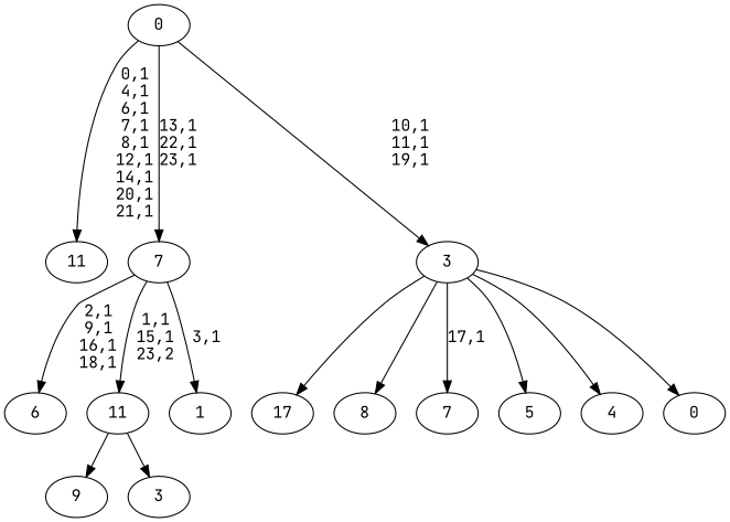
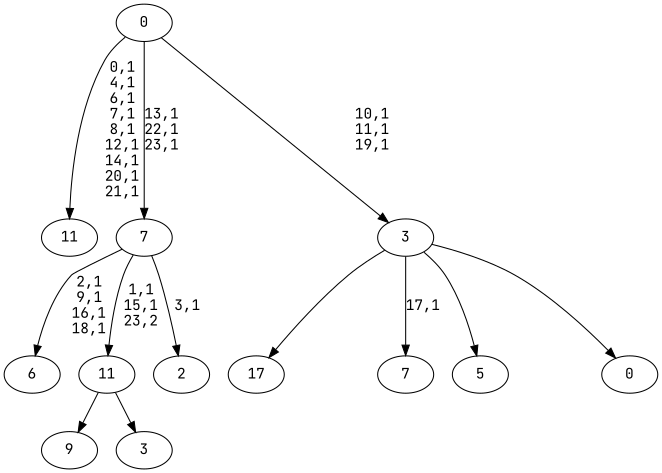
  digraph {
    fontname="JetBrains Mono"
    node [fontname="JetBrains Mono"]
    edge [fontname="JetBrains Mono"]
    n1 [label=11]
    n2 [label=17]
    n3 [label=9]
-   n4 [label=8]
    n5 [label=7]
    n6 [label=6]
    n7 [label=5]
-   n8 [label=4]
    n9 [label=3]
    11
-   n11 [label=1]
+   n11 [label=2]
    7
    n13 [label=0]
    3
    0
    11 -> n3
    11 -> n9
    7 -> n6 [label="2,1\n9,1\n16,1\n18,1"]
    7 -> 11 [label="1,1\n15,1\n23,2"]
    7 -> n11 [label="3,1"]
    3 -> n2
-   3 -> n4
    3 -> n5 [label="17,1"]
    3 -> n7
-   3 -> n8
    3 -> n13
    0 -> n1 [label="0,1\n4,1\n6,1\n7,1\n8,1\n12,1\n14,1\n20,1\n21,1"]
    0 -> 7 [label="13,1\n22,1\n23,1"]
    0 -> 3 [label="10,1\n11,1\n19,1"]
  }
